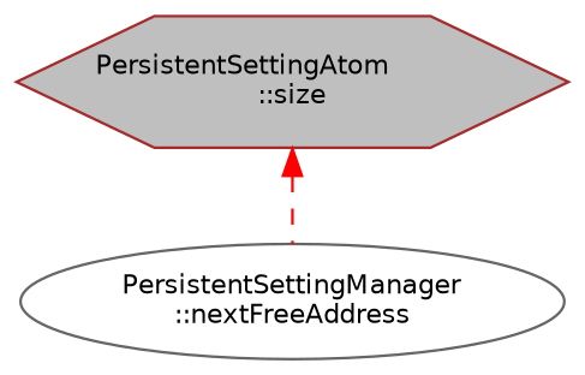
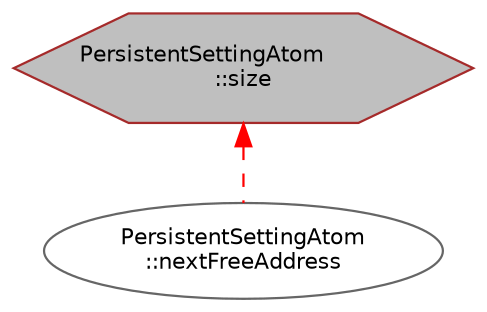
  digraph {
    rankdir=TB
    node [fontname=Helvetica fontsize=10 style=filled]
    n1 [color=brown fillcolor=grey75 fontcolor=black height=0.2 label="PersistentSettingAtom\l::size" shape=hexagon width=0.4]
-   n2 [color=gray40 fillcolor=white height=0.2 label="PersistentSettingManager\l::nextFreeAddress" shape=ellipse width=0.4]
+   n2 [color=gray40 fillcolor=white height=0.2 label="PersistentSettingAtom\l::nextFreeAddress" shape=ellipse width=0.4]
    n1 -> n2 [color=red dir=back fontname=Helvetica fontsize=10 labelfontname=Helvetica labelfontsize=10 style=dashed]
  }
